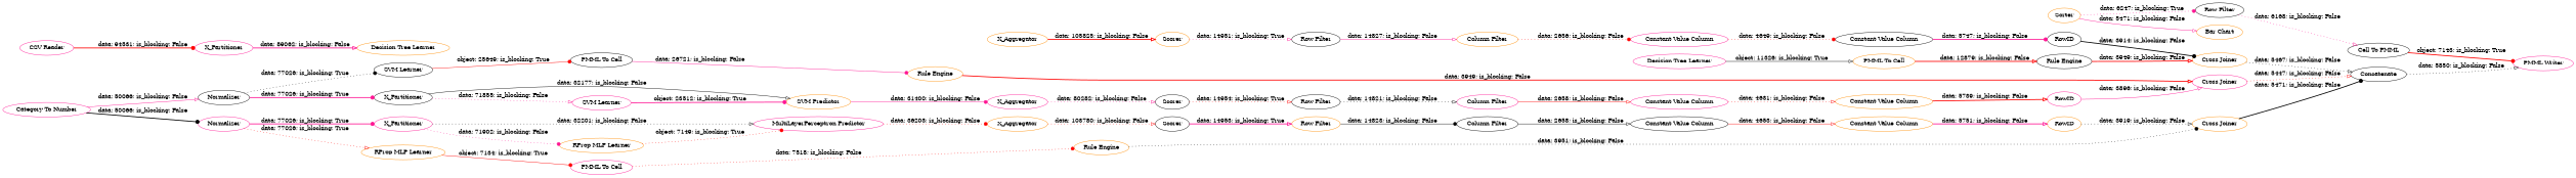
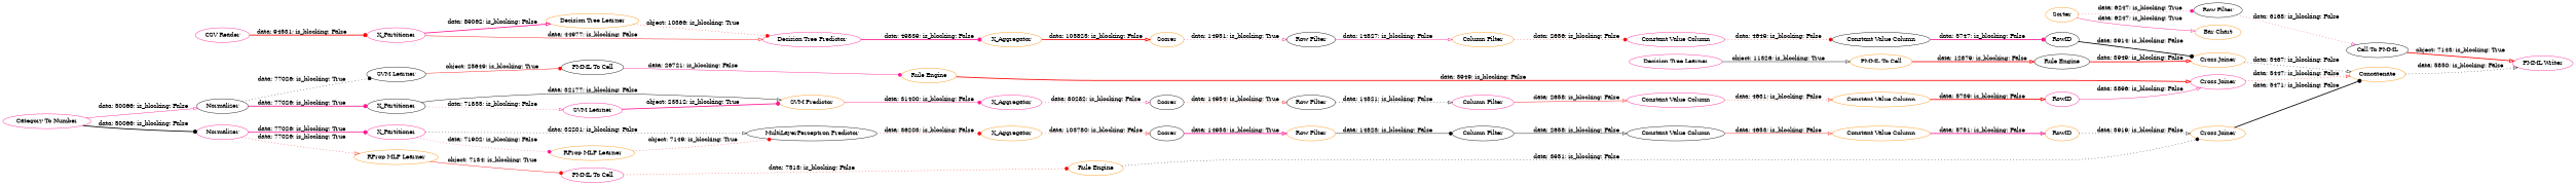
  digraph {
    rankdir=LR
    node [color=darkorange]
    edge [arrowhead=onormal color=red style=dotted]
    n1 [label="Cross Joiner"]
-   n2 [color=black label=Concatenate]
+   n2 [label=Concatenate]
    n3 [color=deeppink label="PMML Writer"]
    n4 [label="Constant Value Column"]
    n5 [label=RowID]
    n6 [label="Row Filter"]
    n7 [color=black label="Column Filter"]
    n8 [color=black label="Constant Value Column"]
    n9 [label="SVM Predictor"]
    n10 [color=deeppink label=X_Aggregator]
    n11 [color=black label=Scorer]
    n12 [color=black label="Row Filter"]
    n13 [label="Column Filter"]
    n14 [color=deeppink label="Constant Value Column"]
    n15 [label="Rule Engine"]
    n16 [color=deeppink label="Constant Value Column"]
    n17 [label="Constant Value Column"]
    n18 [color=deeppink label=RowID]
    n19 [color=black label="Row Filter"]
    n20 [color=black label="Cell To PMML"]
    n21 [color=deeppink label=X_Partitioner]
-   n22 [color=deeppink label="MultiLayerPerceptron Predictor"]
+   n22 [color=black label="MultiLayerPerceptron Predictor"]
    n23 [label="RProp MLP Learner"]
    n24 [label=X_Aggregator]
    n25 [label="Decision Tree Learner"]
+   n26 [color=deeppink label="Decision Tree Predictor"]
    n27 [label=X_Aggregator]
    n28 [color=deeppink label="SVM Learner"]
    n29 [color=deeppink label="CSV Reader"]
    n30 [color=deeppink label=X_Partitioner]
    n31 [color=deeppink label="Category To Number"]
    n32 [color=black label=Normalizer]
    n33 [color=deeppink label=Normalizer]
    n34 [label=Sorter]
    n35 [label="Bar Chart"]
    n36 [label=Scorer]
    n37 [label="Cross Joiner"]
    n38 [color=black label=Scorer]
    n39 [color=black label="PMML To Cell"]
    n40 [label="Rule Engine"]
    n41 [color=deeppink label="Cross Joiner"]
    n42 [color=black label=RowID]
    n43 [color=black label="Constant Value Column"]
    n44 [color=deeppink label="Column Filter"]
    n45 [color=black label="SVM Learner"]
    n46 [color=black label=X_Partitioner]
    n47 [label="PMML To Cell"]
    n48 [color=black label="Rule Engine"]
    n49 [color=deeppink label="PMML To Cell"]
    n50 [label="RProp MLP Learner"]
    n51 [color=black label="Row Filter"]
    n52 [color=deeppink label="Decision Tree Learner"]
    n1 -> n2 [arrowhead=dot color=black label="data: 5471; is_blocking: False" style=bold]
    n2 -> n3 [color=black label="data: 5850; is_blocking: False"]
    n4 -> n5 [color=deeppink label="data: 5751; is_blocking: False" style=bold]
    n5 -> n1 [color=black label="data: 3919; is_blocking: False"]
    n6 -> n7 [arrowhead=dot color=black label="data: 14823; is_blocking: False" style=solid]
    n7 -> n8 [color=black label="data: 2658; is_blocking: False" style=solid]
    n8 -> n4 [label="data: 4653; is_blocking: False" style=solid]
    n9 -> n10 [arrowhead=dot color=deeppink label="data: 31400; is_blocking: False" style=solid]
    n10 -> n11 [color=deeppink label="data: 80282; is_blocking: False"]
    n11 -> n51 [label="data: 14954; is_blocking: True"]
    n12 -> n13 [color=deeppink label="data: 14827; is_blocking: False" style=solid]
    n13 -> n14 [arrowhead=dot label="data: 2656; is_blocking: False"]
    n14 -> n43 [arrowhead=dot label="data: 4649; is_blocking: False"]
    n15 -> n1 [arrowhead=dot color=black label="data: 3951; is_blocking: False"]
    n16 -> n17 [label="data: 4631; is_blocking: False"]
    n17 -> n18 [label="data: 5739; is_blocking: False" style=bold]
    n18 -> n41 [color=deeppink label="data: 3896; is_blocking: False" style=solid]
    n19 -> n20 [color=deeppink label="data: 6168; is_blocking: False"]
-   n20 -> n3 [arrowhead=dot label="object: 7143; is_blocking: True" style=bold]
+   n20 -> n3 [label="object: 7143; is_blocking: True" style=bold]
    n21 -> n22 [color=black label="data: 32201; is_blocking: False"]
    n21 -> n23 [arrowhead=dot color=deeppink label="data: 71902; is_blocking: False"]
    n22 -> n24 [arrowhead=dot label="data: 36203; is_blocking: False"]
    n23 -> n22 [arrowhead=dot label="object: 7149; is_blocking: True"]
    n24 -> n38 [label="data: 103780; is_blocking: False"]
+   n25 -> n26 [arrowhead=dot label="object: 10366; is_blocking: True"]
+   n26 -> n27 [arrowhead=dot color=deeppink label="data: 49839; is_blocking: False" style=bold]
    n27 -> n36 [label="data: 105825; is_blocking: False" style=bold]
    n28 -> n9 [arrowhead=dot color=deeppink label="object: 23512; is_blocking: True" style=bold]
    n29 -> n30 [arrowhead=dot label="data: 94531; is_blocking: False" style=bold]
    n30 -> n25 [color=deeppink label="data: 89062; is_blocking: False" style=bold]
+   n30 -> n26 [label="data: 44977; is_blocking: False" style=solid]
    n31 -> n32 [color=deeppink label="data: 50066; is_blocking: False" style=solid]
    n31 -> n33 [arrowhead=dot color=black label="data: 50066; is_blocking: False" style=bold]
    n32 -> n45 [arrowhead=dot color=black label="data: 77026; is_blocking: True"]
    n32 -> n46 [arrowhead=dot color=deeppink label="data: 77026; is_blocking: True" style=bold]
    n33 -> n21 [arrowhead=dot color=deeppink label="data: 77026; is_blocking: True" style=bold]
    n33 -> n50 [label="data: 77026; is_blocking: True"]
    n34 -> n19 [arrowhead=dot color=deeppink label="data: 6247; is_blocking: True"]
-   n34 -> n35 [color=deeppink label="data: 5471; is_blocking: False" style=solid]
+   n34 -> n35 [color=deeppink label="data: 6247; is_blocking: True" style=solid]
    n36 -> n12 [color=deeppink label="data: 14951; is_blocking: True"]
    n37 -> n2 [color=black label="data: 5467; is_blocking: False"]
    n38 -> n6 [color=deeppink label="data: 14953; is_blocking: True" style=bold]
    n39 -> n40 [arrowhead=dot color=deeppink label="data: 26721; is_blocking: False" style=solid]
    n40 -> n41 [label="data: 3949; is_blocking: False" style=bold]
    n41 -> n2 [label="data: 5447; is_blocking: False"]
    n42 -> n37 [arrowhead=dot color=black label="data: 3914; is_blocking: False" style=bold]
    n43 -> n42 [arrowhead=dot color=deeppink label="data: 5747; is_blocking: False" style=bold]
    n44 -> n16 [label="data: 2658; is_blocking: False" style=solid]
    n45 -> n39 [arrowhead=dot label="object: 25649; is_blocking: True" style=solid]
    n46 -> n9 [color=black label="data: 32177; is_blocking: False" style=solid]
    n46 -> n28 [color=deeppink label="data: 71855; is_blocking: False"]
    n47 -> n48 [label="data: 12879; is_blocking: False" style=bold]
    n48 -> n37 [label="data: 3949; is_blocking: False" style=bold]
    n49 -> n15 [arrowhead=dot label="data: 7518; is_blocking: False"]
    n50 -> n49 [arrowhead=dot label="object: 7134; is_blocking: True" style=solid]
    n51 -> n44 [color=black label="data: 14821; is_blocking: False"]
    n52 -> n47 [color=black label="object: 11326; is_blocking: True" style=solid]
  }
